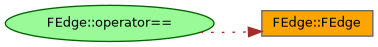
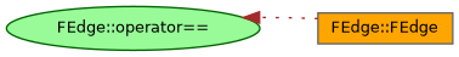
  digraph {
    rankdir=LR
    node [fontname=Helvetica fontsize=10 style=filled]
    n1 [color=darkgreen fillcolor=palegreen fontcolor=black height=0.2 label="FEdge::operator==" shape=ellipse width=0.4]
    n2 [color=gray40 fillcolor=orange height=0.2 label="FEdge::FEdge" shape=box width=0.4]
-   n1 -> n2 [color=brown fontname=Helvetica fontsize=10 labelfontname=Helvetica labelfontsize=10 style=dotted]
+   n2 -> n1 [color=brown fontname=Helvetica fontsize=10 labelfontname=Helvetica labelfontsize=10 style=dotted]
  }
